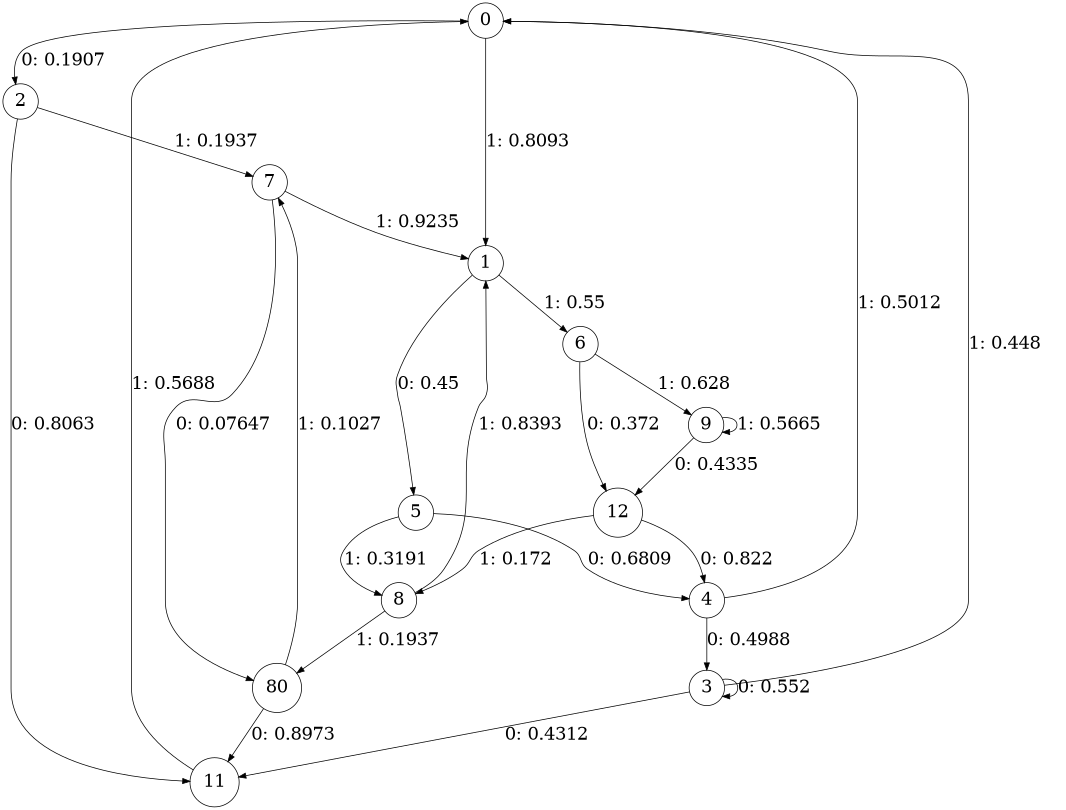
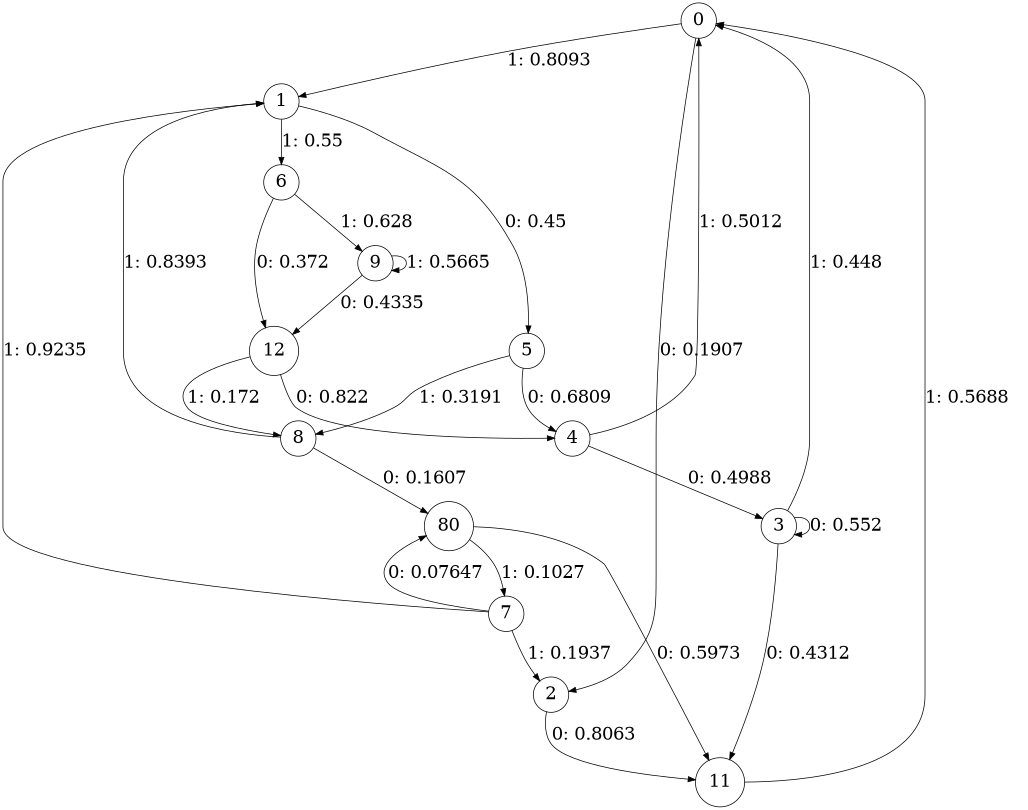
  digraph {
    node [fontsize=24 shape=circle]
    edge [fontsize=24]
    0
    2
    1
    11
    7
    5
    6
    n8 [label=80]
    4
    8
    12
    9
    3
    0 -> 2 [label="0: 0.1907   "]
    0 -> 1 [label="1: 0.8093   "]
    2 -> 11 [label="0: 0.8063   "]
-   2 -> 7 [label="1: 0.1937   "]
+   7 -> 2 [label="1: 0.1937   "]
    1 -> 5 [label="0: 0.45     "]
    1 -> 6 [label="1: 0.55     "]
    11 -> 0 [label="1: 0.5688   "]
    7 -> 1 [label="1: 0.9235   "]
    7 -> n8 [label="0: 0.07647  "]
    5 -> 4 [label="0: 0.6809   "]
    5 -> 8 [label="1: 0.3191   "]
    6 -> 12 [label="0: 0.372    "]
    6 -> 9 [label="1: 0.628    "]
-   n8 -> 11 [label="0: 0.8973   "]
+   n8 -> 11 [label="0: 0.5973   "]
    n8 -> 7 [label="1: 0.1027   "]
    4 -> 0 [label="1: 0.5012   "]
    4 -> 3 [label="0: 0.4988   "]
    8 -> 1 [label="1: 0.8393   "]
-   8 -> n8 [label="1: 0.1937   "]
+   8 -> n8 [label="0: 0.1607   "]
    12 -> 4 [label="0: 0.822    "]
    12 -> 8 [label="1: 0.172    "]
    9 -> 12 [label="0: 0.4335   "]
    9 -> 9 [label="1: 0.5665   "]
    3 -> 0 [label="1: 0.448    "]
    3 -> 11 [label="0: 0.4312   "]
    3 -> 3 [label="0: 0.552    "]
  }
